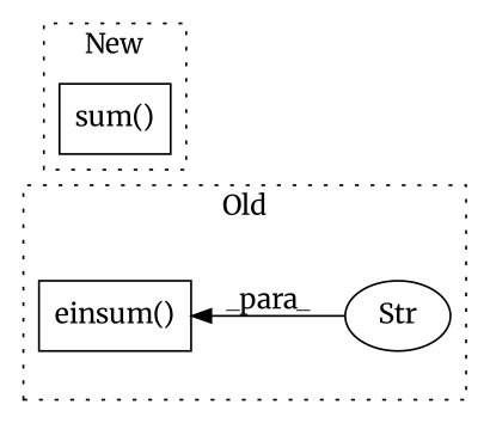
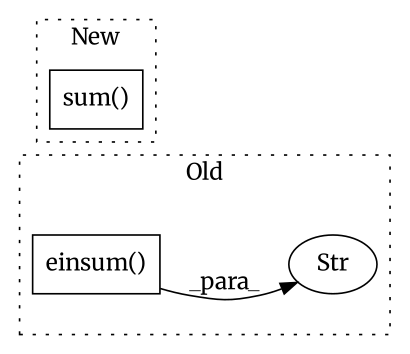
  digraph {
    rankdir=LR
    fontname=Merriweather
    node [a=75 shape=box fontname=Merriweather]
    n1 [l="34,19" label="einsum()" s="2825,2969"]
    n2 [a=66 l=16 label=Str s=2859 shape=ellipse]
    n3 [l="77,14" label="sum()" s="2847,2926"]
    subgraph cluster_1 {
      label=Old
      style=dotted
      n1
      n2
    }
    subgraph cluster_2 {
      label=New
      style=dotted
      n3
    }
-   n2 -> n1 [label=_para_ fontname=Merriweather]
+   n1 -> n2 [label=_para_ fontname=Merriweather]
  }
